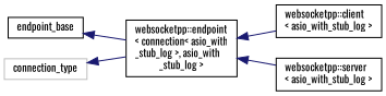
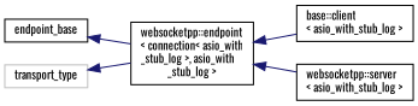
  digraph {
    fontname=Oswald
    rankdir=LR
    node [color=black fillcolor=white fontname=Oswald fontsize=10 shape=record style=filled]
    edge [color=midnightblue dir=back fontname=Oswald fontsize=10 labelfontname=Helvetica labelfontsize=10 style=solid]
    n1 [height=0.2 label=endpoint_base width=0.4]
    n2 [height=0.2 label="websocketpp::endpoint\l\< connection\< asio_with\l_stub_log \>, asio_with\l_stub_log \>" width=0.4]
-   n3 [height=0.2 label="websocketpp::client\l\< asio_with_stub_log \>" width=0.4]
+   n3 [height=0.2 label="base::client\l\< asio_with_stub_log \>" width=0.4]
    n4 [height=0.2 label="websocketpp::server\l\< asio_with_stub_log \>" width=0.4]
-   n5 [color=grey75 height=0.2 label=connection_type width=0.4]
+   n5 [color=grey75 height=0.2 label=transport_type width=0.4]
    n1 -> n2
    n2 -> n3
    n2 -> n4
    n5 -> n2
  }
